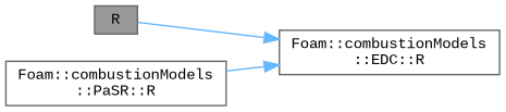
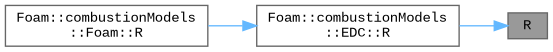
  digraph {
    fontname="Liberation Mono"
    rankdir=RL
    node [color=grey40 fillcolor=white fontname="Liberation Mono" fontsize=10 shape=box style=filled]
    edge [color=steelblue1 dir=back fontname="Liberation Mono" fontsize=10 labelfontname=Helvetica labelfontsize=10 style=solid]
    n1 [color=gray40 fillcolor=grey60 fontcolor=black height=0.2 label=R width=0.4]
    n2 [height=0.2 label="Foam::combustionModels\l::EDC::R" width=0.4]
-   n3 [height=0.2 label="Foam::combustionModels\l::PaSR::R" width=0.4]
-   n2 -> n1
+   n3 [height=0.2 label="Foam::combustionModels\l::Foam::R" width=0.4]
+   n1 -> n2
    n2 -> n3
  }
